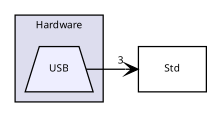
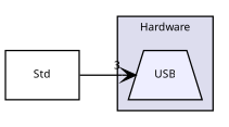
  digraph {
    compound=true
    rankdir=LR
    node [fontname=Sans fontsize=8]
    n1 [fillcolor="#eeeeff" label=USB pencolor=black shape=trapezium style=filled]
    n2 [label=Std shape=box]
    subgraph cluster_1 {
      bgcolor="#ddddee"
      fontname=Sans
      fontsize=8
      label=Hardware
      pencolor=black
      n1
    }
-   n1 -> n2 [headlabel=3 labeldistance=1.5 labelfontname=Sans labelfontsize=8 color=black arrowhead=vee]
+   n2 -> n1 [headlabel=3 labeldistance=1.5 labelfontname=Sans labelfontsize=8 color=black arrowhead=vee]
  }
